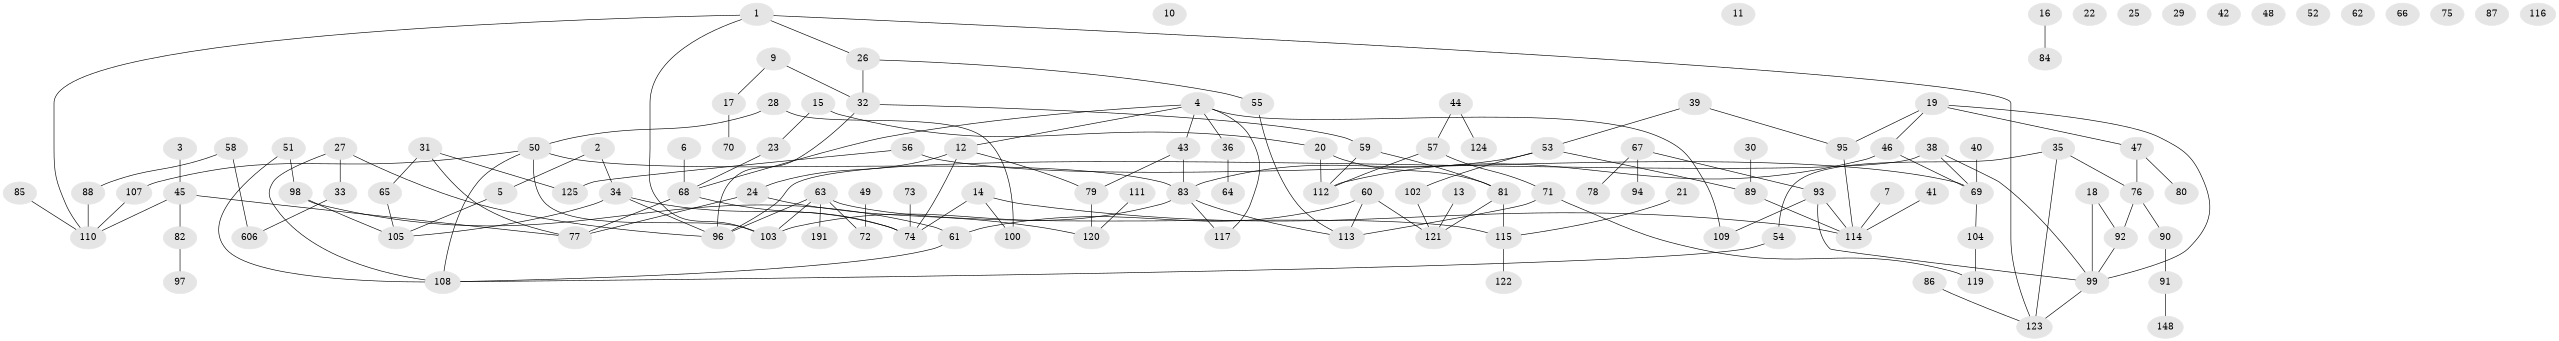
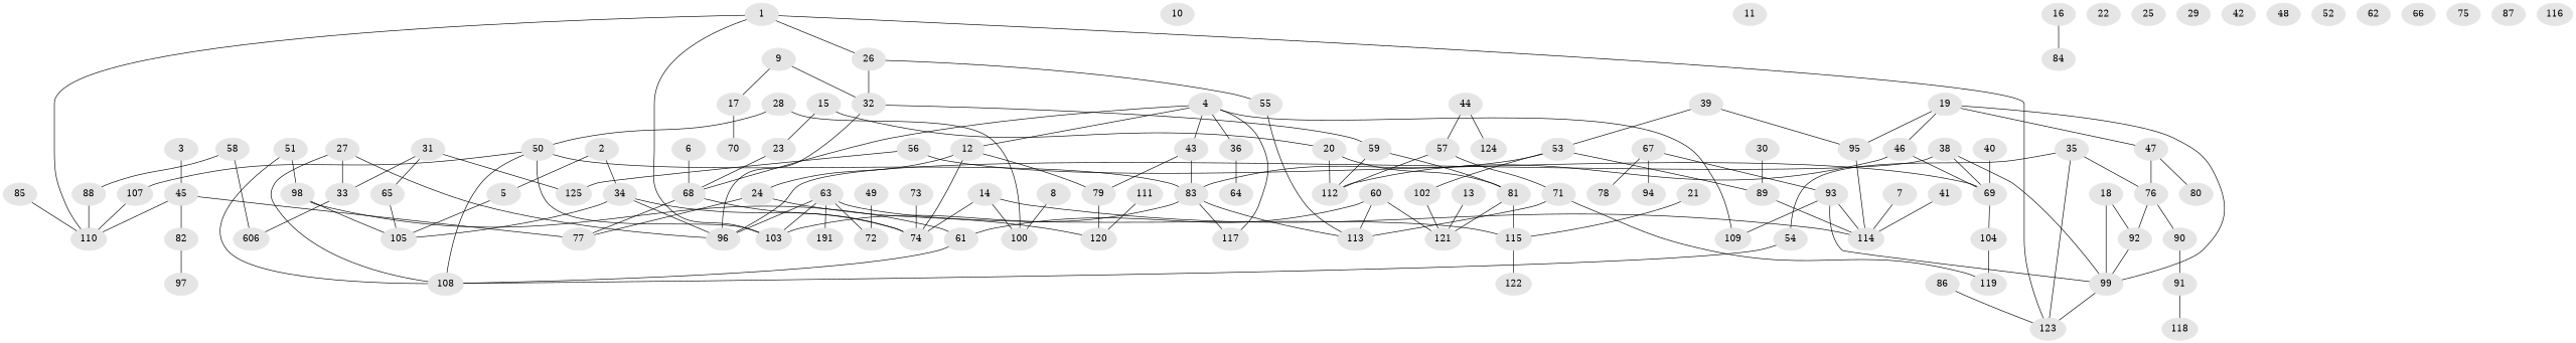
  graph {
    node [color=gray90 style=filled]
    1
    26
    103
    110
    123
    32
    55
    2
    5
    34
    105
    74
    96
    3
    45
    77
    82
    4
    12
    36
    43
    68
    109
    117
    24
    79
    64
    83
    61
    108
    6
    7
    114
+   8
    100
    9
    17
    70
    59
    10
    11
    120
    13
    121
    14
    15
    20
    23
    81
    112
    16
    84
    18
    92
    99
    19
    46
    47
    95
    69
    76
    80
    115
    21
    122
    22
    25
    113
    27
    33
    n71 [label=606]
    28
    50
    107
    29
    30
    89
    31
    65
    125
    35
    54
    90
    38
    104
    39
    53
    102
    40
    41
    42
    44
    57
    124
    71
    97
    48
    49
    72
    51
    98
    52
    56
    119
    58
    88
    60
    62
    63
    n110 [label=191]
    66
    67
    78
    93
    94
    73
    75
    91
    85
    86
    87
-   118 [label=148]
+   118
    111
    116
    1 -- 26
    1 -- 103
    1 -- 110
    1 -- 123
    26 -- 32
    26 -- 55
    32 -- 96
    32 -- 59
    55 -- 113
    2 -- 5
    2 -- 34
    5 -- 105
    34 -- 105
    34 -- 74
    34 -- 96
    3 -- 45
    45 -- 110
    45 -- 77
    45 -- 82
    82 -- 97
    4 -- 12
    4 -- 36
    4 -- 43
    4 -- 68
    4 -- 109
    4 -- 117
    12 -- 74
    12 -- 24
    12 -- 79
    36 -- 64
    43 -- 79
    43 -- 83
    68 -- 74
    68 -- 77
    24 -- 77
    24 -- 120
    79 -- 120
    83 -- 103
    83 -- 117
    83 -- 113
    61 -- 108
    6 -- 68
    7 -- 114
+   8 -- 100
    9 -- 32
    9 -- 17
    17 -- 70
    59 -- 81
    59 -- 112
    13 -- 121
    14 -- 74
    14 -- 114
    14 -- 100
    15 -- 20
    15 -- 23
    20 -- 81
    20 -- 112
    23 -- 68
    81 -- 121
    81 -- 115
    16 -- 84
    18 -- 92
    18 -- 99
    92 -- 99
    99 -- 123
    19 -- 99
    19 -- 46
    19 -- 47
    19 -- 95
    46 -- 112
    46 -- 69
    47 -- 76
    47 -- 80
    95 -- 114
    69 -- 104
    76 -- 92
    76 -- 90
    115 -- 122
    21 -- 115
    27 -- 96
    27 -- 108
    27 -- 33
    33 -- n71
    28 -- 100
    28 -- 50
    50 -- 103
    50 -- 83
    50 -- 108
    50 -- 107
    107 -- 110
    30 -- 89
    89 -- 114
-   31 -- 77
+   31 -- 33
    31 -- 65
    31 -- 125
    65 -- 105
    35 -- 123
    35 -- 76
    35 -- 54
    54 -- 108
    90 -- 91
    38 -- 96
    38 -- 99
    38 -- 69
    104 -- 119
    39 -- 95
    39 -- 53
    53 -- 83
    53 -- 89
    53 -- 102
    102 -- 121
    40 -- 69
    41 -- 114
    44 -- 57
    44 -- 124
    57 -- 112
    57 -- 71
    71 -- 113
    71 -- 119
    49 -- 72
    51 -- 108
    51 -- 98
    98 -- 105
    98 -- 61
    56 -- 69
    56 -- 125
    58 -- n71
    58 -- 88
    88 -- 110
    60 -- 61
    60 -- 121
    60 -- 113
    63 -- 103
    63 -- 96
    63 -- 115
    63 -- 72
    63 -- n110
    67 -- 78
    67 -- 93
    67 -- 94
    93 -- 109
    93 -- 114
    93 -- 99
    73 -- 74
    91 -- 118
    85 -- 110
    86 -- 123
    111 -- 120
  }
